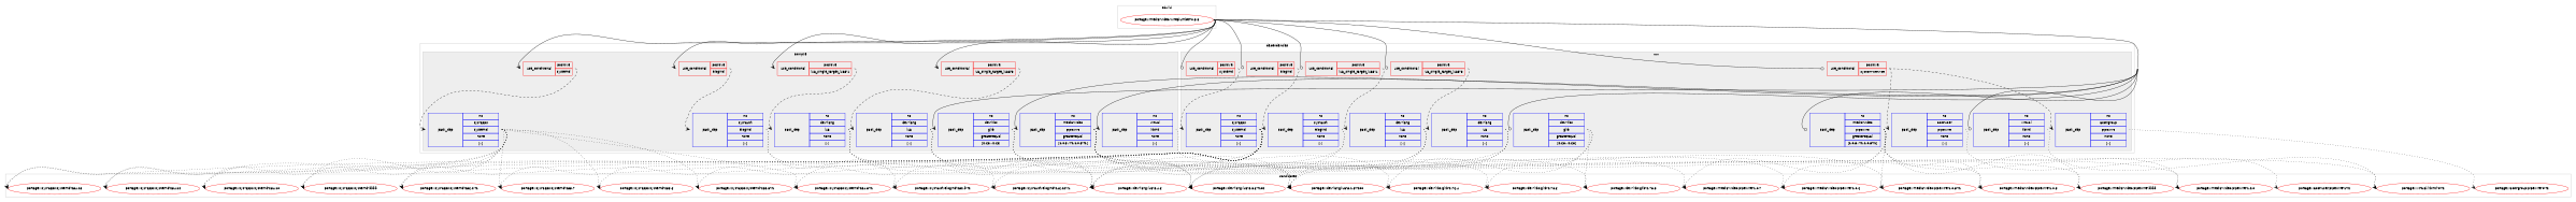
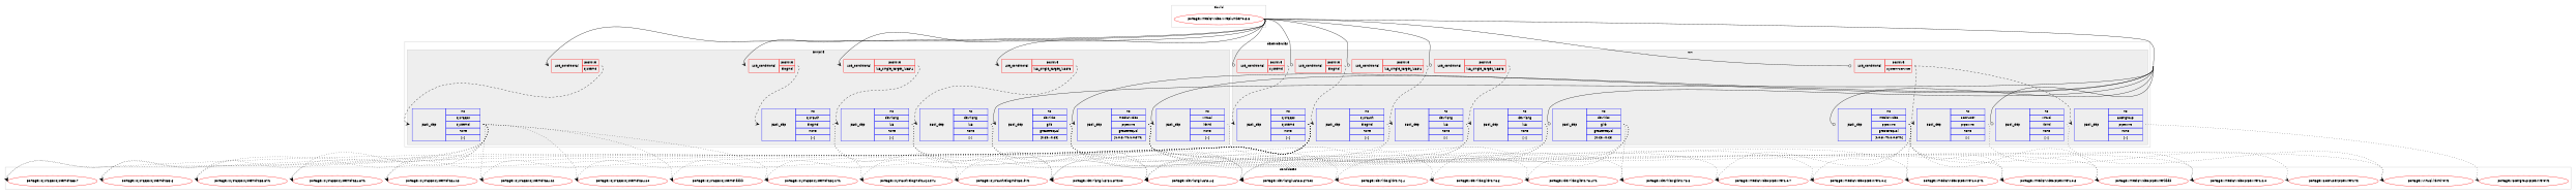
  digraph {
    compound=true
    concentrate=true
    fontname=Helvetica
    fontsize=10
    newrank=true
    rankdir=TB
    ranksep=1.5
    node [color=red fontname=Helvetica fontsize=10]
    edge [arrowhead=vee headport=w style=dotted tailport=e weight=100]
    n1 [label="portage://media-video/wireplumber-0.5.3" width=4]
    n2 [color=blue label=<<TABLE BORDER="0" CELLBORDER="1" CELLSPACING="0" CELLPADDING="4" WIDTH="220"><TR><TD ROWSPAN="6" CELLPADDING="30">pack_dep</TD></TR><TR><TD WIDTH="110">no</TD></TR><TR><TD>sys-auth</TD></TR><TR><TD>elogind</TD></TR><TR><TD>none</TD></TR><TR><TD>[,,]</TD></TR></TABLE>> shape=none]
    n3 [label=<<TABLE BORDER="0" CELLBORDER="1" CELLSPACING="0" CELLPADDING="4"><TR><TD ROWSPAN="3" CELLPADDING="10">use_conditional</TD></TR><TR><TD>positive</TD></TR><TR><TD>elogind</TD></TR></TABLE>> shape=none]
    n4 [color=blue label=<<TABLE BORDER="0" CELLBORDER="1" CELLSPACING="0" CELLPADDING="4" WIDTH="220"><TR><TD ROWSPAN="6" CELLPADDING="30">pack_dep</TD></TR><TR><TD WIDTH="110">no</TD></TR><TR><TD>dev-lang</TD></TR><TR><TD>lua</TD></TR><TR><TD>none</TD></TR><TR><TD>[,,]</TD></TR></TABLE>> shape=none]
    n5 [label=<<TABLE BORDER="0" CELLBORDER="1" CELLSPACING="0" CELLPADDING="4"><TR><TD ROWSPAN="3" CELLPADDING="10">use_conditional</TD></TR><TR><TD>positive</TD></TR><TR><TD>lua_single_target_lua5-3</TD></TR></TABLE>> shape=none]
    n6 [color=blue label=<<TABLE BORDER="0" CELLBORDER="1" CELLSPACING="0" CELLPADDING="4" WIDTH="220"><TR><TD ROWSPAN="6" CELLPADDING="30">pack_dep</TD></TR><TR><TD WIDTH="110">no</TD></TR><TR><TD>dev-lang</TD></TR><TR><TD>lua</TD></TR><TR><TD>none</TD></TR><TR><TD>[,,]</TD></TR></TABLE>> shape=none]
    n7 [label=<<TABLE BORDER="0" CELLBORDER="1" CELLSPACING="0" CELLPADDING="4"><TR><TD ROWSPAN="3" CELLPADDING="10">use_conditional</TD></TR><TR><TD>positive</TD></TR><TR><TD>lua_single_target_lua5-4</TD></TR></TABLE>> shape=none]
    n8 [color=blue label=<<TABLE BORDER="0" CELLBORDER="1" CELLSPACING="0" CELLPADDING="4" WIDTH="220"><TR><TD ROWSPAN="6" CELLPADDING="30">pack_dep</TD></TR><TR><TD WIDTH="110">no</TD></TR><TR><TD>sys-apps</TD></TR><TR><TD>systemd</TD></TR><TR><TD>none</TD></TR><TR><TD>[,,]</TD></TR></TABLE>> shape=none]
    n9 [label=<<TABLE BORDER="0" CELLBORDER="1" CELLSPACING="0" CELLPADDING="4"><TR><TD ROWSPAN="3" CELLPADDING="10">use_conditional</TD></TR><TR><TD>positive</TD></TR><TR><TD>systemd</TD></TR></TABLE>> shape=none]
    n10 [color=blue label=<<TABLE BORDER="0" CELLBORDER="1" CELLSPACING="0" CELLPADDING="4" WIDTH="220"><TR><TD ROWSPAN="6" CELLPADDING="30">pack_dep</TD></TR><TR><TD WIDTH="110">no</TD></TR><TR><TD>dev-libs</TD></TR><TR><TD>glib</TD></TR><TR><TD>greaterequal</TD></TR><TR><TD>[2.68,,,2.68]</TD></TR></TABLE>> shape=none]
    n11 [color=blue label=<<TABLE BORDER="0" CELLBORDER="1" CELLSPACING="0" CELLPADDING="4" WIDTH="220"><TR><TD ROWSPAN="6" CELLPADDING="30">pack_dep</TD></TR><TR><TD WIDTH="110">no</TD></TR><TR><TD>media-video</TD></TR><TR><TD>pipewire</TD></TR><TR><TD>greaterequal</TD></TR><TR><TD>[1.0.5,,-r1,1.0.5-r1]</TD></TR></TABLE>> shape=none]
    n12 [color=blue label=<<TABLE BORDER="0" CELLBORDER="1" CELLSPACING="0" CELLPADDING="4" WIDTH="220"><TR><TD ROWSPAN="6" CELLPADDING="30">pack_dep</TD></TR><TR><TD WIDTH="110">no</TD></TR><TR><TD>virtual</TD></TR><TR><TD>libintl</TD></TR><TR><TD>none</TD></TR><TR><TD>[,,]</TD></TR></TABLE>> shape=none]
    n13 [color=blue label=<<TABLE BORDER="0" CELLBORDER="1" CELLSPACING="0" CELLPADDING="4" WIDTH="220"><TR><TD ROWSPAN="6" CELLPADDING="30">pack_dep</TD></TR><TR><TD WIDTH="110">no</TD></TR><TR><TD>sys-auth</TD></TR><TR><TD>elogind</TD></TR><TR><TD>none</TD></TR><TR><TD>[,,]</TD></TR></TABLE>> shape=none]
    n14 [label=<<TABLE BORDER="0" CELLBORDER="1" CELLSPACING="0" CELLPADDING="4"><TR><TD ROWSPAN="3" CELLPADDING="10">use_conditional</TD></TR><TR><TD>positive</TD></TR><TR><TD>elogind</TD></TR></TABLE>> shape=none]
    n15 [color=blue label=<<TABLE BORDER="0" CELLBORDER="1" CELLSPACING="0" CELLPADDING="4" WIDTH="220"><TR><TD ROWSPAN="6" CELLPADDING="30">pack_dep</TD></TR><TR><TD WIDTH="110">no</TD></TR><TR><TD>dev-lang</TD></TR><TR><TD>lua</TD></TR><TR><TD>none</TD></TR><TR><TD>[,,]</TD></TR></TABLE>> shape=none]
    n16 [label=<<TABLE BORDER="0" CELLBORDER="1" CELLSPACING="0" CELLPADDING="4"><TR><TD ROWSPAN="3" CELLPADDING="10">use_conditional</TD></TR><TR><TD>positive</TD></TR><TR><TD>lua_single_target_lua5-3</TD></TR></TABLE>> shape=none]
    n17 [color=blue label=<<TABLE BORDER="0" CELLBORDER="1" CELLSPACING="0" CELLPADDING="4" WIDTH="220"><TR><TD ROWSPAN="6" CELLPADDING="30">pack_dep</TD></TR><TR><TD WIDTH="110">no</TD></TR><TR><TD>dev-lang</TD></TR><TR><TD>lua</TD></TR><TR><TD>none</TD></TR><TR><TD>[,,]</TD></TR></TABLE>> shape=none]
    n18 [label=<<TABLE BORDER="0" CELLBORDER="1" CELLSPACING="0" CELLPADDING="4"><TR><TD ROWSPAN="3" CELLPADDING="10">use_conditional</TD></TR><TR><TD>positive</TD></TR><TR><TD>lua_single_target_lua5-4</TD></TR></TABLE>> shape=none]
    n19 [color=blue label=<<TABLE BORDER="0" CELLBORDER="1" CELLSPACING="0" CELLPADDING="4" WIDTH="220"><TR><TD ROWSPAN="6" CELLPADDING="30">pack_dep</TD></TR><TR><TD WIDTH="110">no</TD></TR><TR><TD>acct-user</TD></TR><TR><TD>pipewire</TD></TR><TR><TD>none</TD></TR><TR><TD>[,,]</TD></TR></TABLE>> shape=none]
    n20 [color=blue label=<<TABLE BORDER="0" CELLBORDER="1" CELLSPACING="0" CELLPADDING="4" WIDTH="220"><TR><TD ROWSPAN="6" CELLPADDING="30">pack_dep</TD></TR><TR><TD WIDTH="110">no</TD></TR><TR><TD>acct-group</TD></TR><TR><TD>pipewire</TD></TR><TR><TD>none</TD></TR><TR><TD>[,,]</TD></TR></TABLE>> shape=none]
    n21 [label=<<TABLE BORDER="0" CELLBORDER="1" CELLSPACING="0" CELLPADDING="4"><TR><TD ROWSPAN="3" CELLPADDING="10">use_conditional</TD></TR><TR><TD>positive</TD></TR><TR><TD>system-service</TD></TR></TABLE>> shape=none]
    n22 [color=blue label=<<TABLE BORDER="0" CELLBORDER="1" CELLSPACING="0" CELLPADDING="4" WIDTH="220"><TR><TD ROWSPAN="6" CELLPADDING="30">pack_dep</TD></TR><TR><TD WIDTH="110">no</TD></TR><TR><TD>sys-apps</TD></TR><TR><TD>systemd</TD></TR><TR><TD>none</TD></TR><TR><TD>[,,]</TD></TR></TABLE>> shape=none]
    n23 [label=<<TABLE BORDER="0" CELLBORDER="1" CELLSPACING="0" CELLPADDING="4"><TR><TD ROWSPAN="3" CELLPADDING="10">use_conditional</TD></TR><TR><TD>positive</TD></TR><TR><TD>systemd</TD></TR></TABLE>> shape=none]
    n24 [color=blue label=<<TABLE BORDER="0" CELLBORDER="1" CELLSPACING="0" CELLPADDING="4" WIDTH="220"><TR><TD ROWSPAN="6" CELLPADDING="30">pack_dep</TD></TR><TR><TD WIDTH="110">no</TD></TR><TR><TD>dev-libs</TD></TR><TR><TD>glib</TD></TR><TR><TD>greaterequal</TD></TR><TR><TD>[2.68,,,2.68]</TD></TR></TABLE>> shape=none]
    n25 [color=blue label=<<TABLE BORDER="0" CELLBORDER="1" CELLSPACING="0" CELLPADDING="4" WIDTH="220"><TR><TD ROWSPAN="6" CELLPADDING="30">pack_dep</TD></TR><TR><TD WIDTH="110">no</TD></TR><TR><TD>media-video</TD></TR><TR><TD>pipewire</TD></TR><TR><TD>greaterequal</TD></TR><TR><TD>[1.0.5,,-r1,1.0.5-r1]</TD></TR></TABLE>> shape=none]
    n26 [color=blue label=<<TABLE BORDER="0" CELLBORDER="1" CELLSPACING="0" CELLPADDING="4" WIDTH="220"><TR><TD ROWSPAN="6" CELLPADDING="30">pack_dep</TD></TR><TR><TD WIDTH="110">no</TD></TR><TR><TD>virtual</TD></TR><TR><TD>libintl</TD></TR><TR><TD>none</TD></TR><TR><TD>[,,]</TD></TR></TABLE>> shape=none]
    n27 [label="portage://sys-auth/elogind-246.12-r4" width=4]
    n28 [label="portage://sys-auth/elogind-252.9-r2" width=4]
    n29 [label="portage://dev-lang/lua-5.1.5-r200" width=4]
    n30 [label="portage://dev-lang/lua-5.3.6-r102" width=4]
    n31 [label="portage://dev-lang/lua-5.4.6" width=4]
    n32 [label="portage://sys-apps/systemd-254.10" width=4]
    n33 [label="portage://sys-apps/systemd-254.12" width=4]
    n34 [label="portage://sys-apps/systemd-254.13" width=4]
    n35 [label="portage://sys-apps/systemd-254.8-r1" width=4]
    n36 [label="portage://sys-apps/systemd-255.3-r1" width=4]
    n37 [label="portage://sys-apps/systemd-255.6" width=4]
    n38 [label="portage://sys-apps/systemd-255.7" width=4]
    n39 [label="portage://sys-apps/systemd-256.1-r1" width=4]
    n40 [label="portage://sys-apps/systemd-9999" width=4]
    n41 [label="portage://dev-libs/glib-2.76.4" width=4]
    n42 [label="portage://dev-libs/glib-2.78.3" width=4]
+   n43 [label="portage://dev-libs/glib-2.78.4-r1" width=4]
    n44 [label="portage://dev-libs/glib-2.78.6" width=4]
    n45 [label="portage://media-video/pipewire-1.0.5" width=4]
    n46 [label="portage://media-video/pipewire-1.0.5-r1" width=4]
    n47 [label="portage://media-video/pipewire-1.0.6" width=4]
    n48 [label="portage://media-video/pipewire-1.0.7" width=4]
    n49 [label="portage://media-video/pipewire-1.2.0" width=4]
    n50 [label="portage://media-video/pipewire-9999" width=4]
    n51 [label="portage://virtual/libintl-0-r2" width=4]
    n52 [label="portage://acct-user/pipewire-1-r2" width=4]
    n53 [label="portage://acct-group/pipewire-0-r2" width=4]
    subgraph cluster_1 {
      color=gray
      label=<<i>ebuild</i>>
      rank=same
      n1
    }
    subgraph cluster_2 {
      color=gray
      label=<<i>dependencies</i>>
      subgraph cluster_3 {
        color=gray
        fillcolor="#eeeeee"
        label=<<i>compile</i>>
        style=filled
        subgraph sub_4 {
          color=gray
          fillcolor="#eeeeee"
          label=<<i>compile</i>>
          style=filled
          n3
          subgraph sub_5 {
            color=gray
            fillcolor="#eeeeee"
            label=<<i>compile</i>>
            style=filled
            n2
          }
        }
        subgraph sub_6 {
          color=gray
          fillcolor="#eeeeee"
          label=<<i>compile</i>>
          style=filled
          n5
          subgraph sub_7 {
            color=gray
            fillcolor="#eeeeee"
            label=<<i>compile</i>>
            style=filled
            n4
          }
        }
        subgraph sub_8 {
          color=gray
          fillcolor="#eeeeee"
          label=<<i>compile</i>>
          style=filled
          n7
          subgraph sub_9 {
            color=gray
            fillcolor="#eeeeee"
            label=<<i>compile</i>>
            style=filled
            n6
          }
        }
        subgraph sub_10 {
          color=gray
          fillcolor="#eeeeee"
          label=<<i>compile</i>>
          style=filled
          n9
          subgraph sub_11 {
            color=gray
            fillcolor="#eeeeee"
            label=<<i>compile</i>>
            style=filled
            n8
          }
        }
        subgraph sub_12 {
          color=gray
          fillcolor="#eeeeee"
          label=<<i>compile</i>>
          style=filled
          n10
        }
        subgraph sub_13 {
          color=gray
          fillcolor="#eeeeee"
          label=<<i>compile</i>>
          style=filled
          n11
        }
        subgraph sub_14 {
          color=gray
          fillcolor="#eeeeee"
          label=<<i>compile</i>>
          style=filled
          n12
        }
      }
      subgraph cluster_15 {
        color=gray
        fillcolor="#eeeeee"
        label=<<i>compile and run</i>>
        style=filled
      }
      subgraph cluster_16 {
        color=gray
        fillcolor="#eeeeee"
        label=<<i>run</i>>
        style=filled
        subgraph sub_17 {
          color=gray
          fillcolor="#eeeeee"
          label=<<i>run</i>>
          style=filled
          n14
          subgraph sub_18 {
            color=gray
            fillcolor="#eeeeee"
            label=<<i>run</i>>
            style=filled
            n13
          }
        }
        subgraph sub_19 {
          color=gray
          fillcolor="#eeeeee"
          label=<<i>run</i>>
          style=filled
          n16
          subgraph sub_20 {
            color=gray
            fillcolor="#eeeeee"
            label=<<i>run</i>>
            style=filled
            n15
          }
        }
        subgraph sub_21 {
          color=gray
          fillcolor="#eeeeee"
          label=<<i>run</i>>
          style=filled
          n18
          subgraph sub_22 {
            color=gray
            fillcolor="#eeeeee"
            label=<<i>run</i>>
            style=filled
            n17
          }
        }
        subgraph sub_23 {
          color=gray
          fillcolor="#eeeeee"
          label=<<i>run</i>>
          style=filled
          n21
          subgraph sub_24 {
            color=gray
            fillcolor="#eeeeee"
            label=<<i>run</i>>
            style=filled
            n19
          }
          subgraph sub_25 {
            color=gray
            fillcolor="#eeeeee"
            label=<<i>run</i>>
            style=filled
            n20
          }
        }
        subgraph sub_26 {
          color=gray
          fillcolor="#eeeeee"
          label=<<i>run</i>>
          style=filled
          n23
          subgraph sub_27 {
            color=gray
            fillcolor="#eeeeee"
            label=<<i>run</i>>
            style=filled
            n22
          }
        }
        subgraph sub_28 {
          color=gray
          fillcolor="#eeeeee"
          label=<<i>run</i>>
          style=filled
          n24
        }
        subgraph sub_29 {
          color=gray
          fillcolor="#eeeeee"
          label=<<i>run</i>>
          style=filled
          n25
        }
        subgraph sub_30 {
          color=gray
          fillcolor="#eeeeee"
          label=<<i>run</i>>
          style=filled
          n26
        }
      }
    }
    subgraph cluster_31 {
      color=gray
      label=<<i>candidates</i>>
      rank=same
      subgraph sub_32 {
        color=black
        label=<<i>candidates</i>>
        nodesep=1
        rank=same
        n27
        n28
      }
      subgraph sub_33 {
        color=black
        label=<<i>candidates</i>>
        nodesep=1
        rank=same
        n29
        n30
        n31
      }
      subgraph sub_34 {
        color=black
        label=<<i>candidates</i>>
        nodesep=1
        rank=same
        n29
        n30
        n31
      }
      subgraph sub_35 {
        color=black
        label=<<i>candidates</i>>
        nodesep=1
        rank=same
        n32
        n33
        n34
        n35
        n36
        n37
        n38
        n39
        n40
      }
      subgraph sub_36 {
        color=black
        label=<<i>candidates</i>>
        nodesep=1
        rank=same
        n41
        n42
+       n43
        n44
      }
      subgraph sub_37 {
        color=black
        label=<<i>candidates</i>>
        nodesep=1
        rank=same
        n45
        n46
        n47
        n48
        n49
        n50
      }
      subgraph sub_38 {
        color=black
        label=<<i>candidates</i>>
        nodesep=1
        rank=same
        n51
      }
      subgraph sub_39 {
        color=black
        label=<<i>candidates</i>>
        nodesep=1
        rank=same
        n27
        n28
      }
      subgraph sub_40 {
        color=black
        label=<<i>candidates</i>>
        nodesep=1
        rank=same
        n29
        n30
        n31
      }
      subgraph sub_41 {
        color=black
        label=<<i>candidates</i>>
        nodesep=1
        rank=same
        n29
        n30
        n31
      }
      subgraph sub_42 {
        color=black
        label=<<i>candidates</i>>
        nodesep=1
        rank=same
        n52
      }
      subgraph sub_43 {
        color=black
        label=<<i>candidates</i>>
        nodesep=1
        rank=same
        n53
      }
      subgraph sub_44 {
        color=black
        label=<<i>candidates</i>>
        nodesep=1
        rank=same
        n32
        n33
        n34
        n35
        n36
        n37
        n38
        n39
        n40
      }
      subgraph sub_45 {
        color=black
        label=<<i>candidates</i>>
        nodesep=1
        rank=same
        n41
        n42
+       n43
        n44
      }
      subgraph sub_46 {
        color=black
        label=<<i>candidates</i>>
        nodesep=1
        rank=same
        n45
        n46
        n47
        n48
        n49
        n50
      }
      subgraph sub_47 {
        color=black
        label=<<i>candidates</i>>
        nodesep=1
        rank=same
        n51
      }
    }
    n1 -> n3 [style=solid weight=20]
    n1 -> n5 [style=solid weight=20]
    n1 -> n7 [style=solid weight=20]
    n1 -> n9 [style=solid weight=20]
    n1 -> n10 [style=solid weight=20]
    n1 -> n11 [style=solid weight=20]
    n1 -> n12 [style=solid weight=20]
    n1 -> n14 [arrowhead=odot style=solid weight=20]
    n1 -> n16 [arrowhead=odot style=solid weight=20]
    n1 -> n18 [arrowhead=odot style=solid weight=20]
    n1 -> n21 [arrowhead=odot style=solid weight=20]
    n1 -> n23 [arrowhead=odot style=solid weight=20]
    n1 -> n24 [arrowhead=odot style=solid weight=20]
    n1 -> n25 [arrowhead=odot style=solid weight=20]
    n1 -> n26 [arrowhead=odot style=solid weight=20]
    n2 -> n27
    n2 -> n28
    n3 -> n2 [style=dashed weight=20]
    n4 -> n29
    n4 -> n30
    n4 -> n31
    n5 -> n4 [style=dashed weight=20]
    n6 -> n29
    n6 -> n30
    n6 -> n31
    n7 -> n6 [style=dashed weight=20]
    n8 -> n32
    n8 -> n33
    n8 -> n34
    n8 -> n35
    n8 -> n36
    n8 -> n37
    n8 -> n38
    n8 -> n39
    n8 -> n40
    n9 -> n8 [style=dashed weight=20]
    n10 -> n41
    n10 -> n42
+   n10 -> n43
    n10 -> n44
    n11 -> n45
    n11 -> n46
    n11 -> n47
    n11 -> n48
    n11 -> n49
    n11 -> n50
    n12 -> n51
    n13 -> n27
    n13 -> n28
    n14 -> n13 [style=dashed weight=20]
    n15 -> n29
    n15 -> n30
    n15 -> n31
    n16 -> n15 [style=dashed weight=20]
    n17 -> n29
    n17 -> n30
    n17 -> n31
    n18 -> n17 [style=dashed weight=20]
    n19 -> n52
    n20 -> n53
    n21 -> n19 [style=dashed weight=20]
    n21 -> n20 [style=dashed weight=20]
    n22 -> n32
    n22 -> n33
    n22 -> n34
    n22 -> n35
    n22 -> n36
    n22 -> n37
    n22 -> n38
    n22 -> n39
    n22 -> n40
    n23 -> n22 [style=dashed weight=20]
    n24 -> n41
    n24 -> n42
+   n24 -> n43
    n24 -> n44
    n25 -> n45
    n25 -> n46
    n25 -> n47
    n25 -> n48
    n25 -> n49
    n25 -> n50
    n26 -> n51
  }
